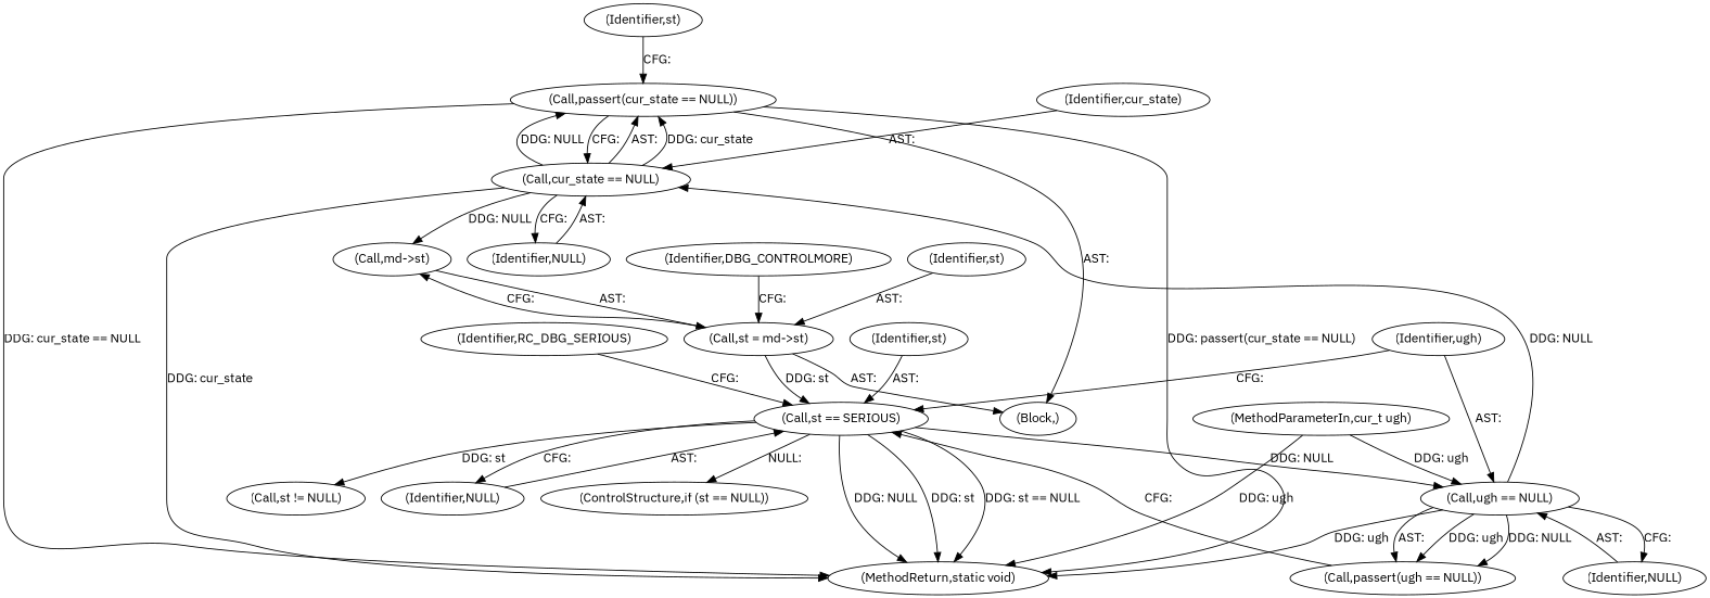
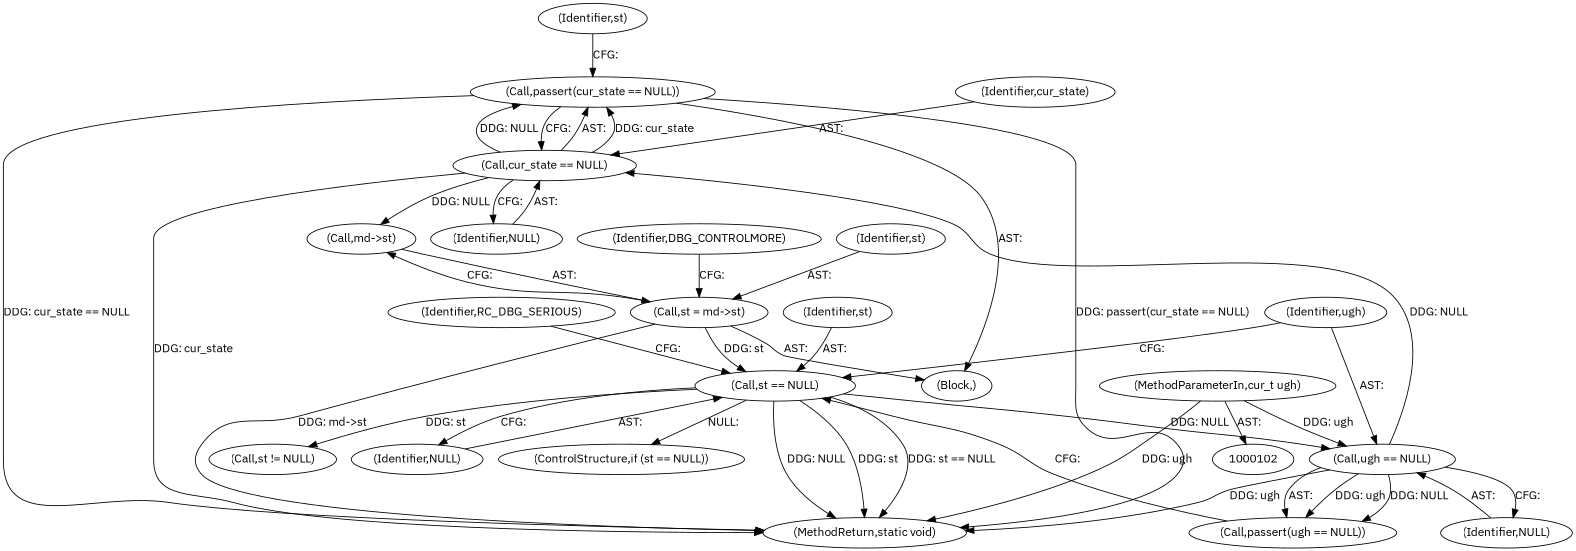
  digraph {
    fontname="IBM Plex Sans"
    node [fontname="IBM Plex Sans"]
    edge [fontname="IBM Plex Sans"]
    n1 [label="(Call,passert(cur_state == NULL))"]
    n2 [label="(Call,cur_state == NULL)"]
    n3 [label="(MethodReturn,static void)"]
    n4 [label="(Block,)"]
    n5 [label="(Identifier,NULL)"]
    n6 [label="(Call,md->st)"]
    n7 [label="(Call,st != NULL)"]
    n8 [label="(Call,ugh == NULL)"]
    n9 [label="(Call,passert(ugh == NULL))"]
    n10 [label="(Identifier,NULL)"]
-   n11 [label="(Call,st == SERIOUS)"]
+   n11 [label="(Call,st == NULL)"]
    n12 [label="(MethodParameterIn,cur_t ugh)"]
+   1000102
    n14 [label="(Identifier,NULL)"]
    n15 [label="(ControlStructure,if (st == NULL))"]
    n16 [label="(Call,st = md->st)"]
    n17 [label="(Identifier,cur_state)"]
    n18 [label="(Identifier,DBG_CONTROLMORE)"]
    n19 [label="(Identifier,st)"]
    n20 [label="(Identifier,st)"]
    n21 [label="(Identifier,RC_DBG_SERIOUS)"]
    n22 [label="(Identifier,ugh)"]
    n23 [label="(Identifier,st)"]
    n1 -> n2 [label="CFG: "]
    n1 -> n3 [label="DDG: passert(cur_state == NULL)"]
    n1 -> n3 [label="DDG: cur_state == NULL"]
    n1 -> n4 [label="AST: "]
    n2 -> n1 [label="AST: "]
    n2 -> n1 [label="DDG: cur_state"]
    n2 -> n1 [label="DDG: NULL"]
    n2 -> n3 [label="DDG: cur_state"]
    n2 -> n5 [label="CFG: "]
    n2 -> n6 [label="DDG: NULL"]
    n5 -> n2 [label="AST: "]
    n6 -> n16 [label="AST: "]
    n8 -> n2 [label="DDG: NULL"]
    n8 -> n3 [label="DDG: ugh"]
    n8 -> n9 [label="AST: "]
    n8 -> n9 [label="DDG: ugh"]
    n8 -> n9 [label="DDG: NULL"]
    n8 -> n10 [label="CFG: "]
    n9 -> n11 [label="CFG: "]
    n10 -> n8 [label="AST: "]
    n11 -> n3 [label="DDG: NULL"]
    n11 -> n3 [label="DDG: st"]
    n11 -> n3 [label="DDG: st == NULL"]
    n11 -> n7 [label="DDG: st"]
    n11 -> n8 [label="DDG: NULL"]
    n11 -> n14 [label="CFG: "]
    n11 -> n15 [label="NULL: "]
    n12 -> n3 [label="DDG: ugh"]
    n12 -> n8 [label="DDG: ugh"]
+   n12 -> 1000102 [label="AST: "]
    n14 -> n11 [label="AST: "]
+   n16 -> n3 [label="DDG: md->st"]
    n16 -> n4 [label="AST: "]
    n16 -> n6 [label="CFG: "]
    n16 -> n11 [label="DDG: st"]
    n17 -> n2 [label="AST: "]
    n18 -> n16 [label="CFG: "]
    n19 -> n1 [label="CFG: "]
    n20 -> n11 [label="AST: "]
    n21 -> n11 [label="CFG: "]
    n22 -> n8 [label="AST: "]
    n22 -> n11 [label="CFG: "]
    n23 -> n16 [label="AST: "]
  }
